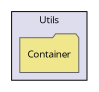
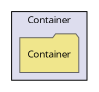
  digraph {
    compound=true
    fontname="Open Sans"
    n1 [fillcolor=khaki fontname="Open Sans" fontsize=10 label=Container pencolor=black shape=folder style=filled color=gray40]
    subgraph cluster_1 {
      bgcolor="#ddddee"
      fontsize=10
-     label=Utils
+     label=Container
      pencolor=black
      n1
    }
  }
